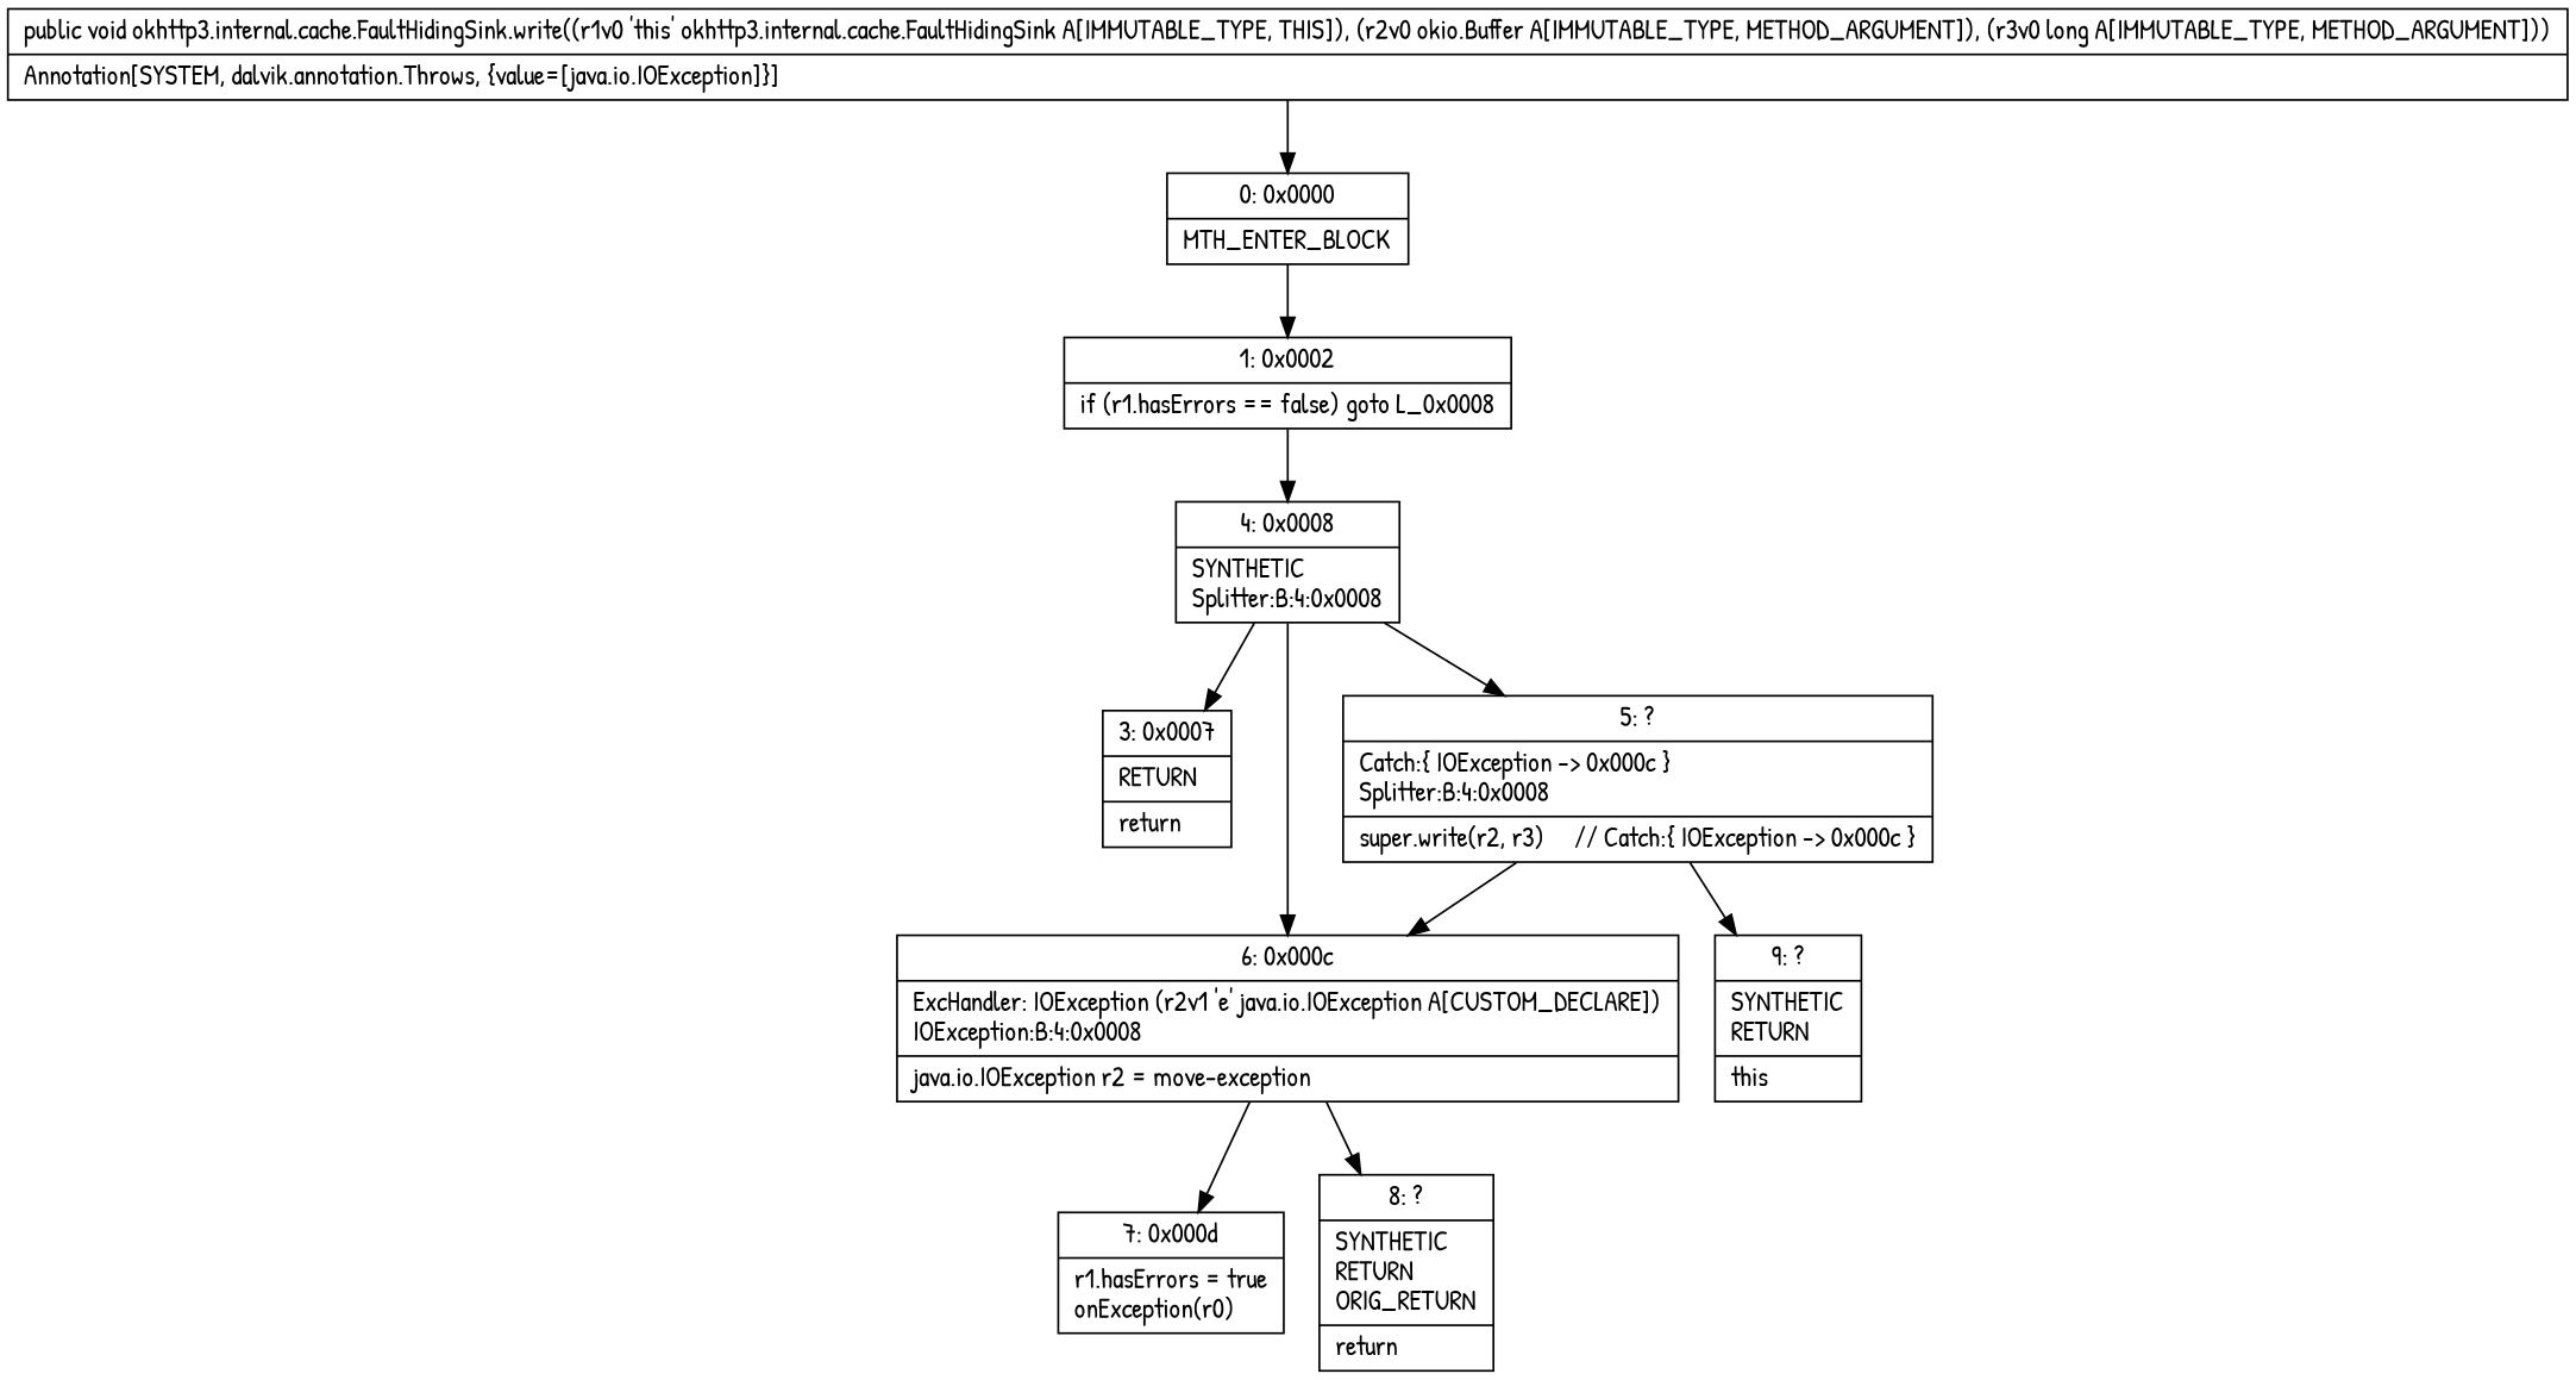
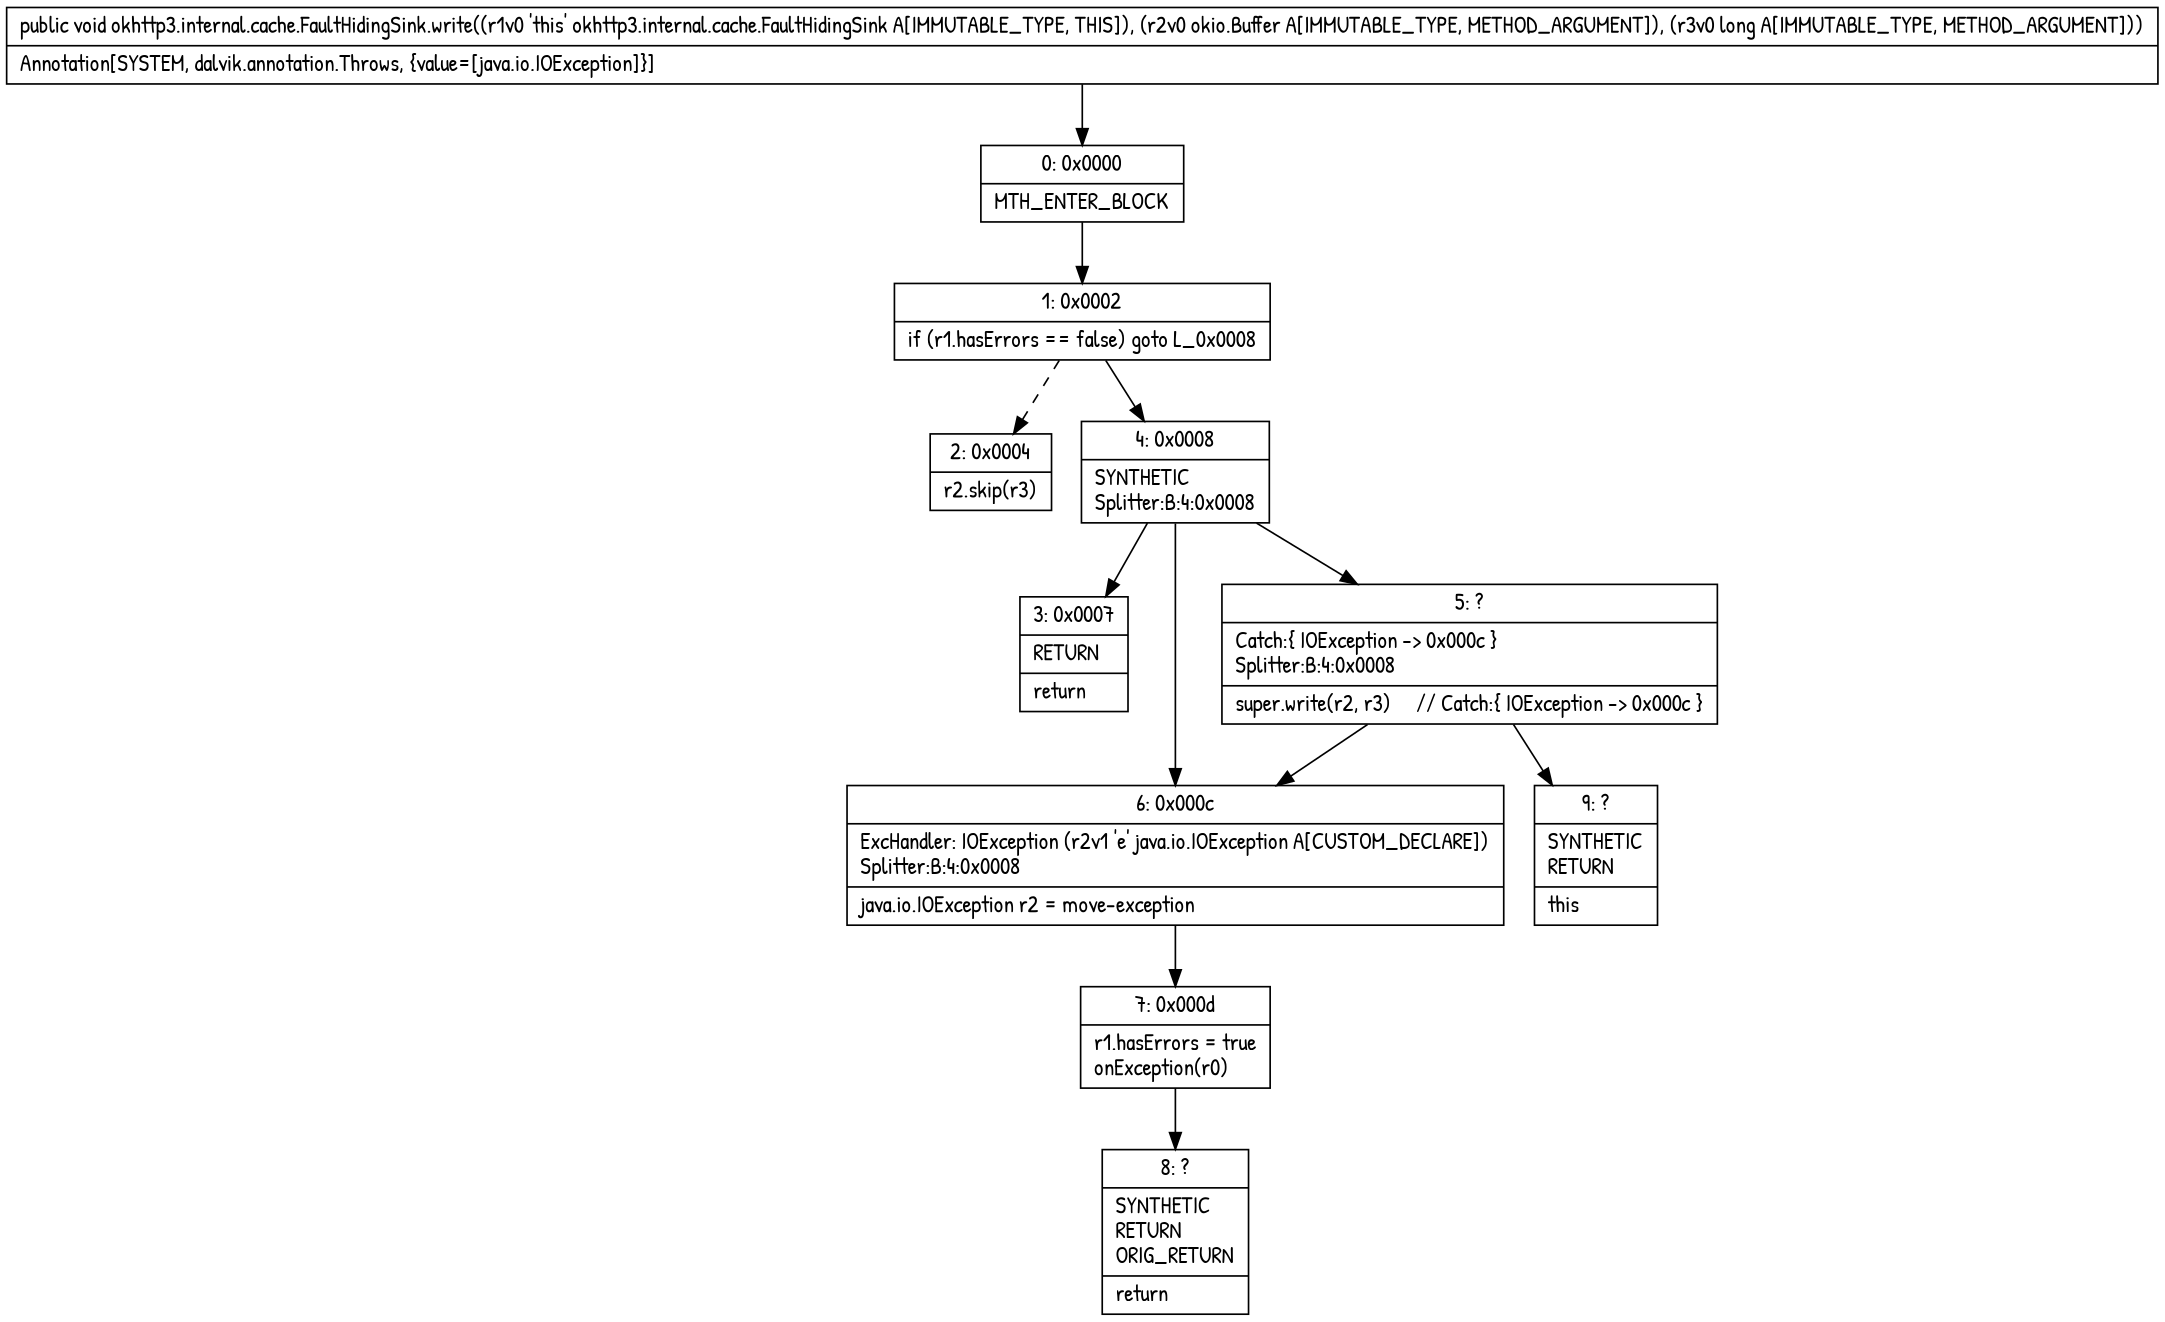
  digraph {
    fontname="Patrick Hand"
    node [fontname="Patrick Hand" shape=record]
    edge [fontname="Patrick Hand"]
    n1 [label="{0\:\ 0x0000|MTH_ENTER_BLOCK\l}"]
    n2 [label="{1\:\ 0x0002|if (r1.hasErrors == false) goto L_0x0008\l}"]
+   n3 [label="{2\:\ 0x0004|r2.skip(r3)\l}"]
    n4 [label="{4\:\ 0x0008|SYNTHETIC\lSplitter:B:4:0x0008\l}"]
    n5 [label="{3\:\ 0x0007|RETURN\l|return\l}"]
    n6 [label="{5\:\ ?|Catch:\{ IOException \-\> 0x000c \}\lSplitter:B:4:0x0008\l|super.write(r2, r3)     \/\/ Catch:\{ IOException \-\> 0x000c \}\l}"]
-   n7 [label="{6\:\ 0x000c|ExcHandler: IOException (r2v1 'e' java.io.IOException A[CUSTOM_DECLARE])\lIOException:B:4:0x0008\l|java.io.IOException r2 = move\-exception\l}"]
+   n7 [label="{6\:\ 0x000c|ExcHandler: IOException (r2v1 'e' java.io.IOException A[CUSTOM_DECLARE])\lSplitter:B:4:0x0008\l|java.io.IOException r2 = move\-exception\l}"]
    n8 [label="{9\:\ ?|SYNTHETIC\lRETURN\l|this\l}"]
    n9 [label="{7\:\ 0x000d|r1.hasErrors = true\lonException(r0)\l}"]
    n10 [label="{8\:\ ?|SYNTHETIC\lRETURN\lORIG_RETURN\l|return\l}"]
    n11 [label="{public void okhttp3.internal.cache.FaultHidingSink.write((r1v0 'this' okhttp3.internal.cache.FaultHidingSink A[IMMUTABLE_TYPE, THIS]), (r2v0 okio.Buffer A[IMMUTABLE_TYPE, METHOD_ARGUMENT]), (r3v0 long A[IMMUTABLE_TYPE, METHOD_ARGUMENT]))  | Annotation[SYSTEM, dalvik.annotation.Throws, \{value=[java.io.IOException]\}]\l}"]
    n1 -> n2
+   n2 -> n3 [style=dashed]
    n2 -> n4
    n4 -> n5
    n4 -> n6
    n4 -> n7
    n6 -> n7
    n6 -> n8
    n7 -> n9
-   n7 -> n10
+   n9 -> n10
    n11 -> n1
  }
